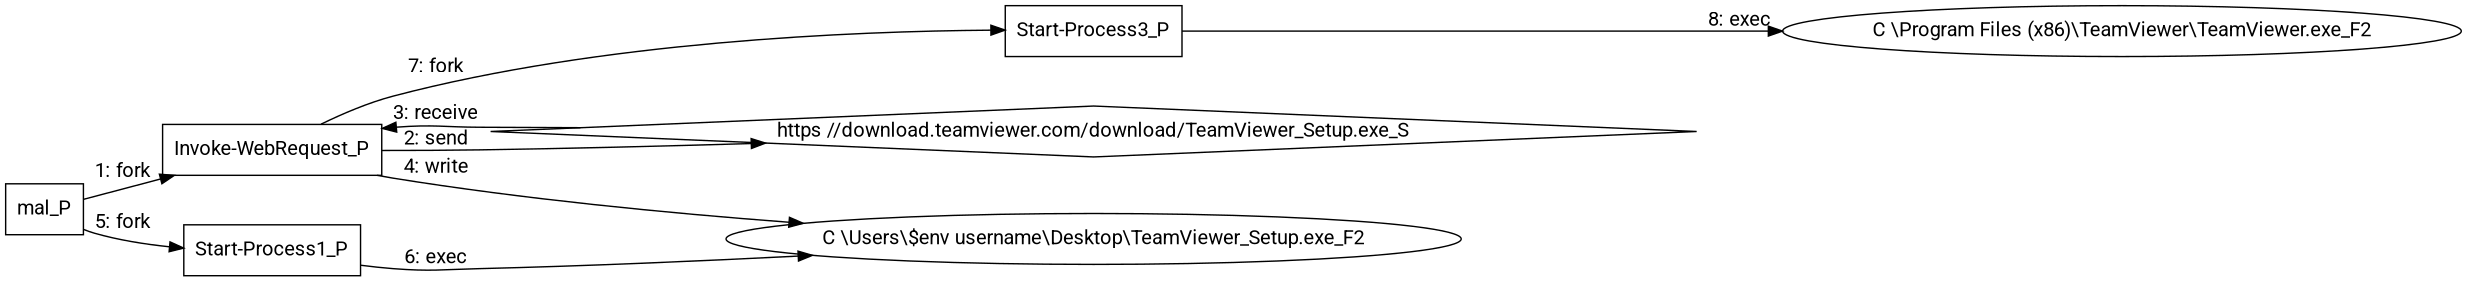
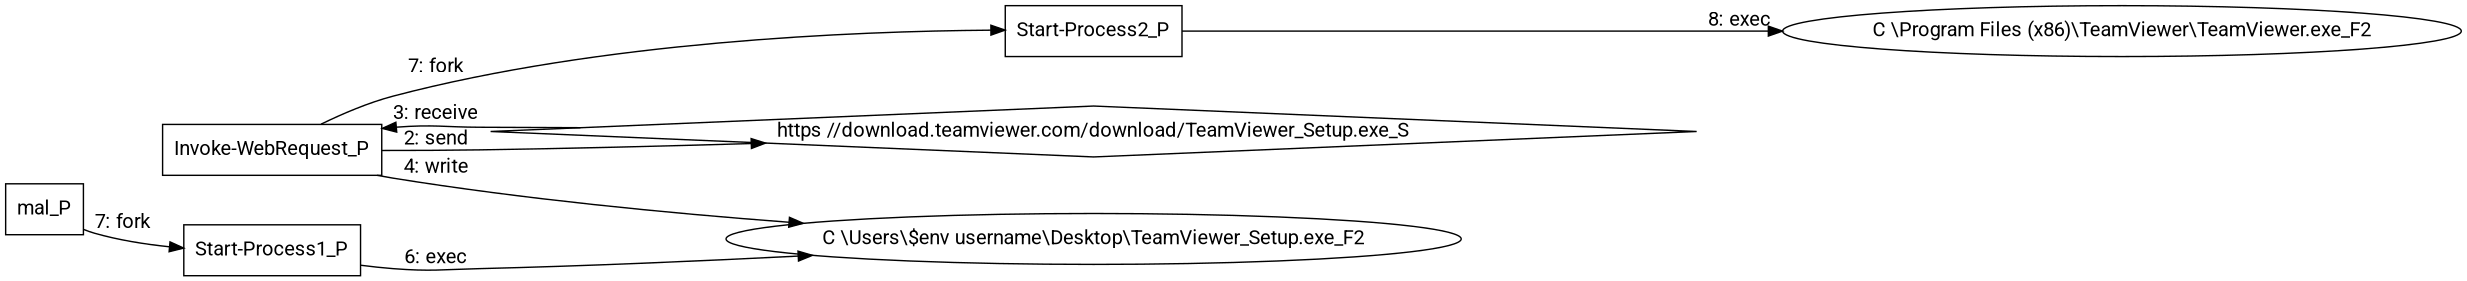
  digraph {
    engine=neato
    fixedsize=false
    fontname=Roboto
    fontsize=10
    nodesep=0.3
    rankdir=LR
    ranksep=0
    splines=true
    node [fontname=Roboto node_type=Process shape=box]
    edge [fontname=Roboto]
    mal_P
    "Invoke-WebRequest_P"
    "Start-Process1_P"
-   "Start-Process2_P" [label="Start-Process3_P"]
+   "Start-Process2_P"
    "C \\Users\\$env username\\Desktop\\TeamViewer_Setup.exe_F2" [node_type=File shape=ellipse]
    "https //download.teamviewer.com/download/TeamViewer_Setup.exe_S" [node_type=Socket shape=diamond]
    "C \\Program Files (x86)\\TeamViewer\\TeamViewer.exe_F2" [node_type=File shape=ellipse]
-   mal_P -> "Invoke-WebRequest_P" [label="1: fork"]
-   mal_P -> "Start-Process1_P" [label="5: fork"]
+   mal_P -> "Start-Process1_P" [label="7: fork"]
    "Invoke-WebRequest_P" -> "Start-Process2_P" [label="7: fork"]
    "Invoke-WebRequest_P" -> "C \\Users\\$env username\\Desktop\\TeamViewer_Setup.exe_F2" [label="4: write"]
    "Invoke-WebRequest_P" -> "https //download.teamviewer.com/download/TeamViewer_Setup.exe_S" [label="2: send"]
    "Start-Process1_P" -> "C \\Users\\$env username\\Desktop\\TeamViewer_Setup.exe_F2" [label="6: exec"]
    "Start-Process2_P" -> "C \\Program Files (x86)\\TeamViewer\\TeamViewer.exe_F2" [label="8: exec"]
    "https //download.teamviewer.com/download/TeamViewer_Setup.exe_S" -> "Invoke-WebRequest_P" [label="3: receive"]
  }
